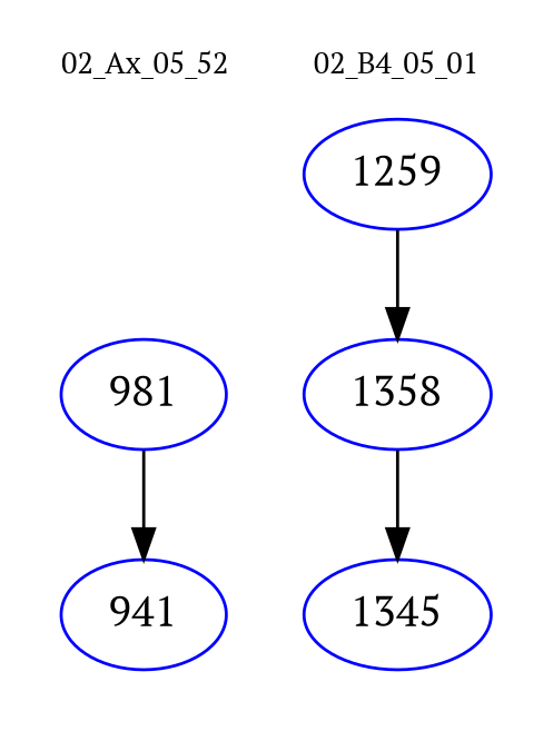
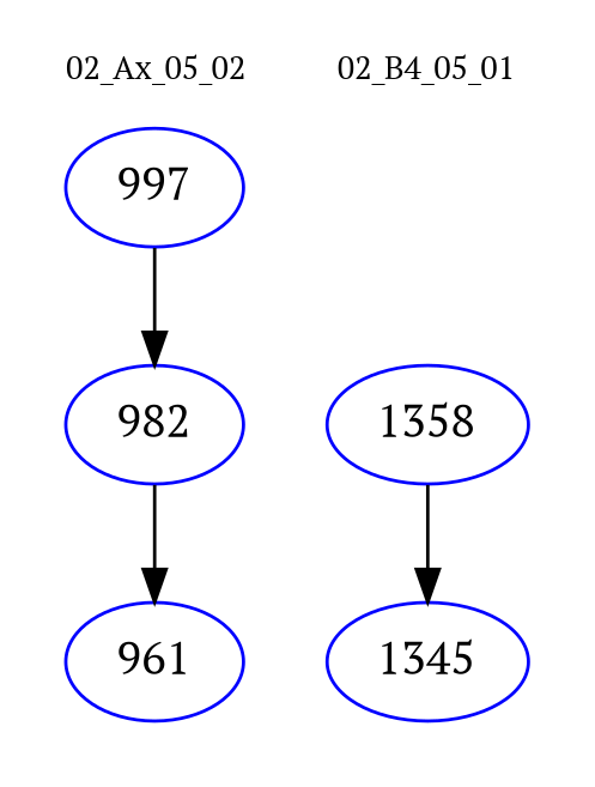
  digraph {
    fontname="PT Serif"
    node [color=blue fontname="PT Serif"]
    edge [color=black fontname="PT Serif"]
-   n2 [label=981]
-   n3 [label=941]
-   n4 [label=1259]
+   n1 [label=997]
+   n2 [label=982]
+   n3 [label=961]
    n5 [label=1358]
    n6 [label=1345]
    subgraph cluster_1 {
      color=white
      fontsize=10
-     label="02_Ax_05_52"
+     label="02_Ax_05_02"
+     n1
      n2
      n3
    }
    subgraph cluster_2 {
      color=white
      fontsize=10
      label="02_B4_05_01"
-     n4
      n5
      n6
    }
+   n1 -> n2
    n2 -> n3
-   n4 -> n5
    n5 -> n6
  }
